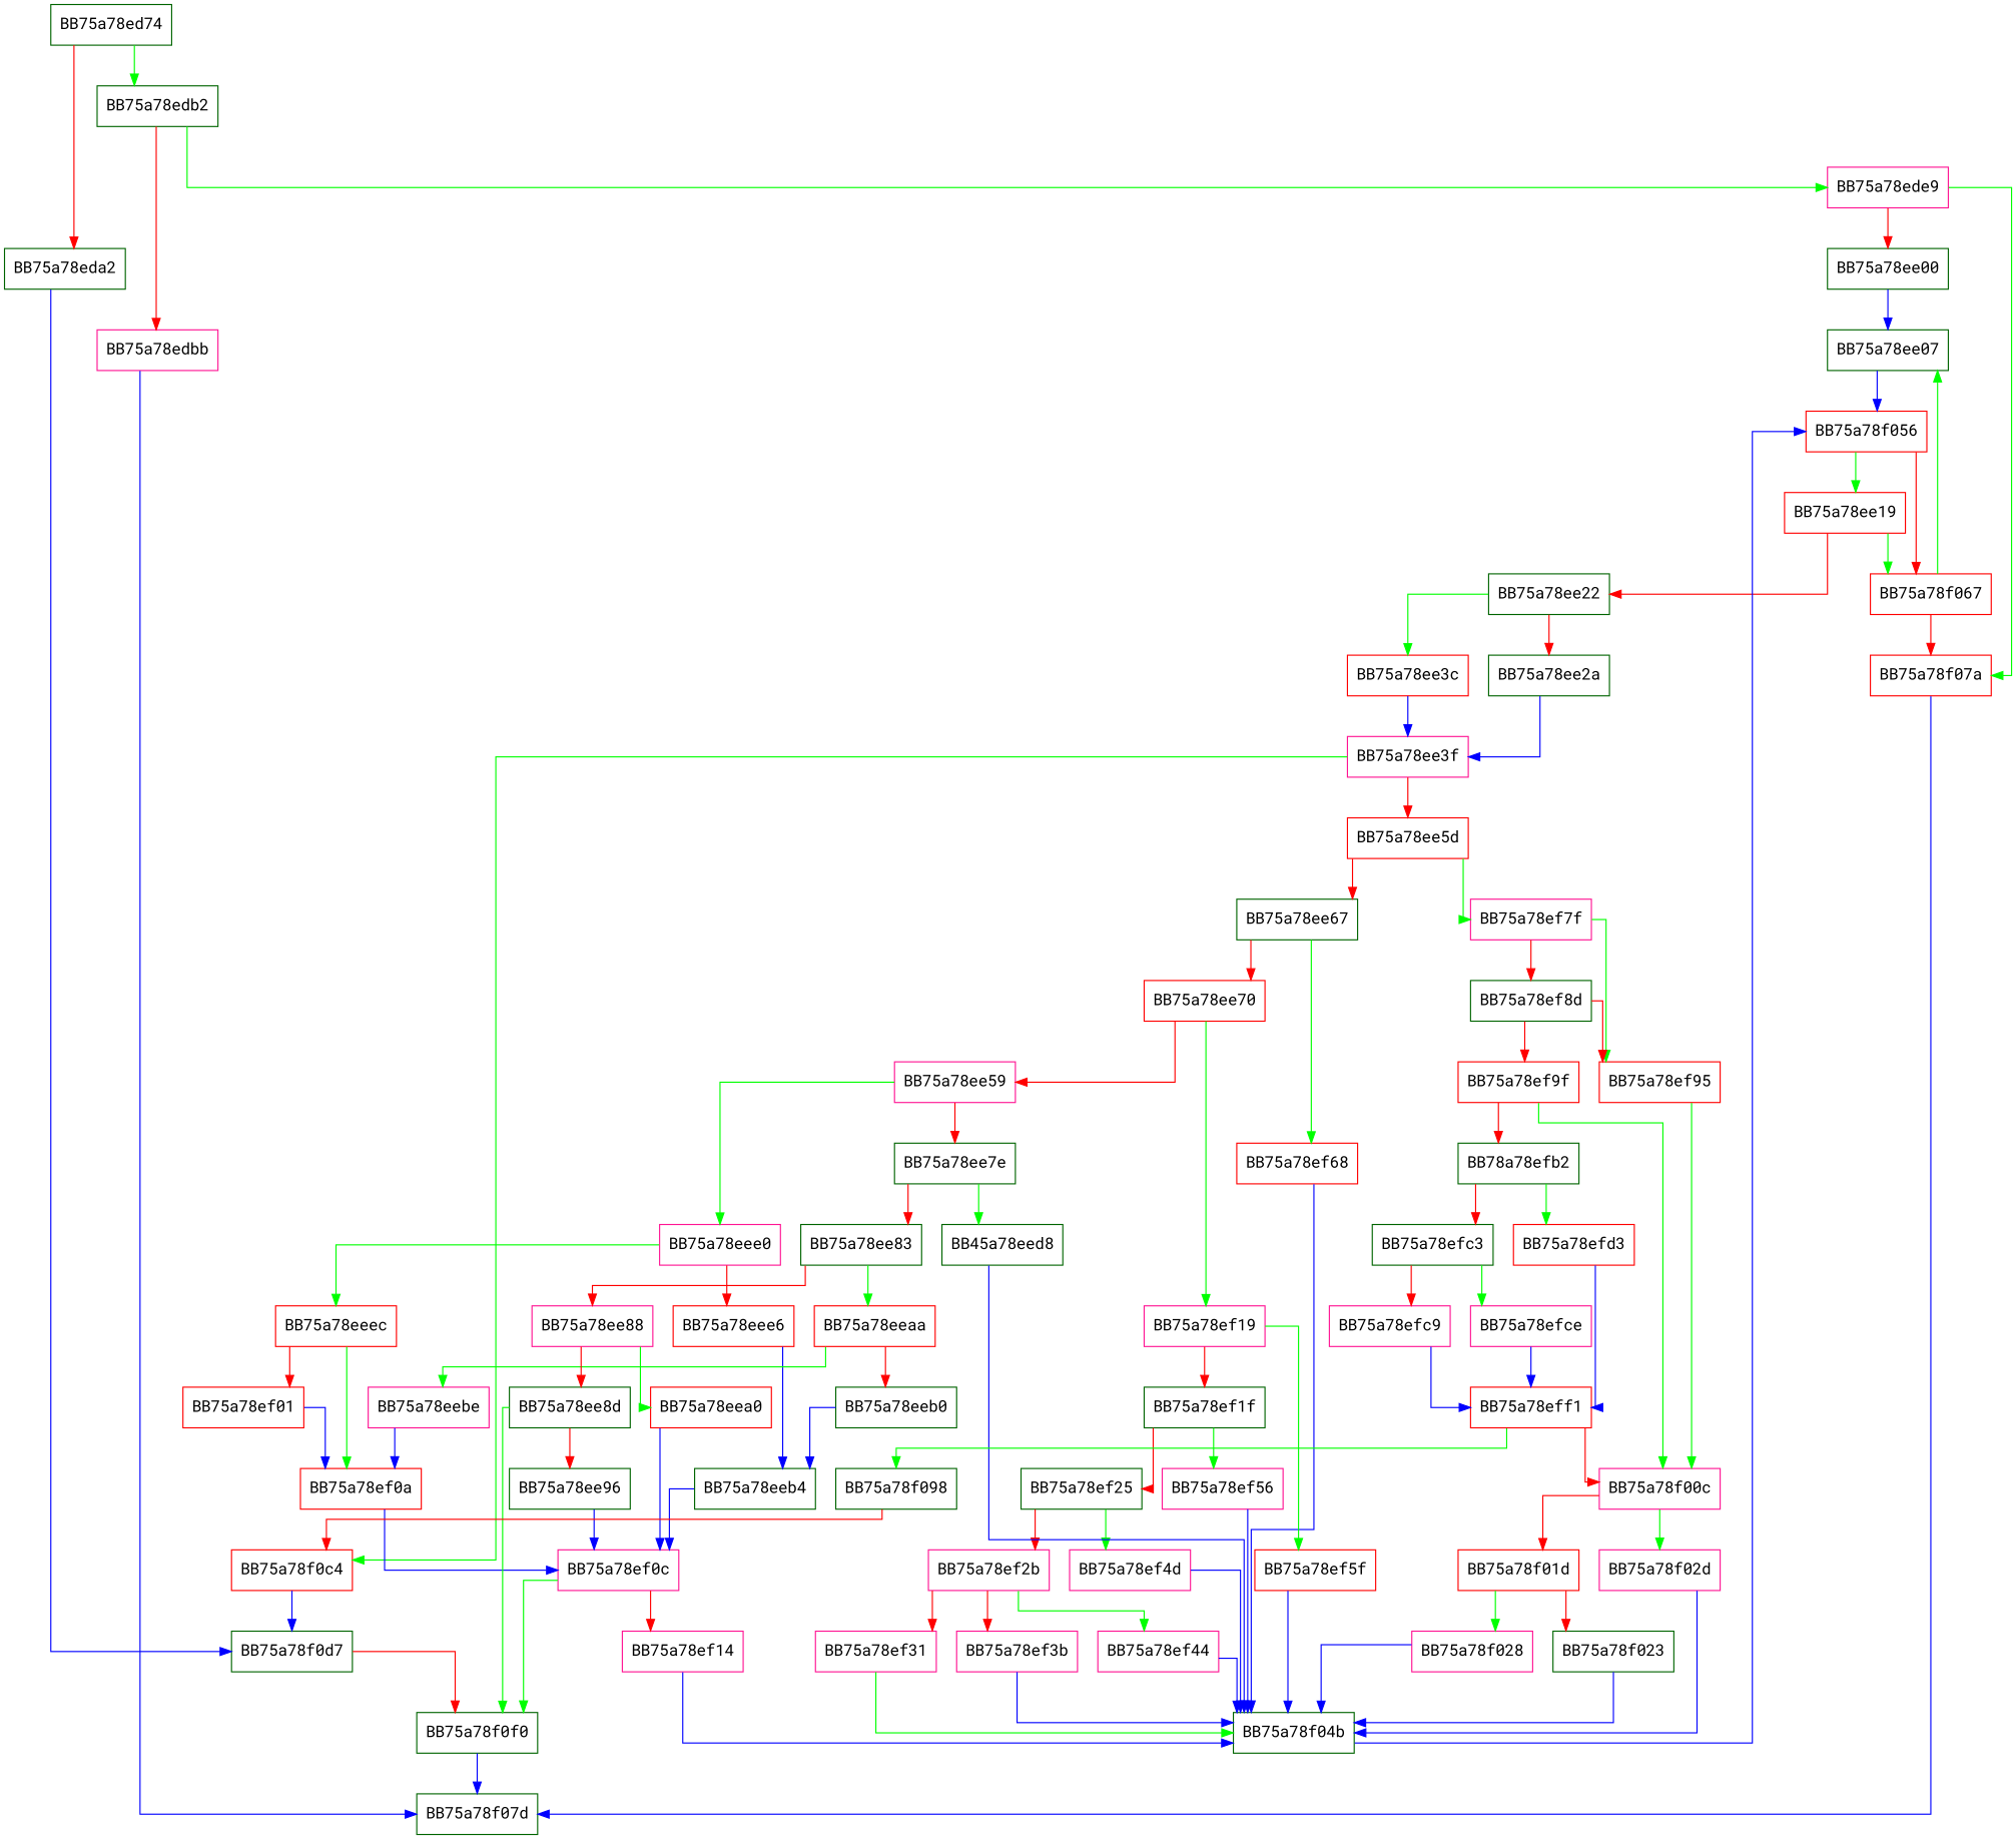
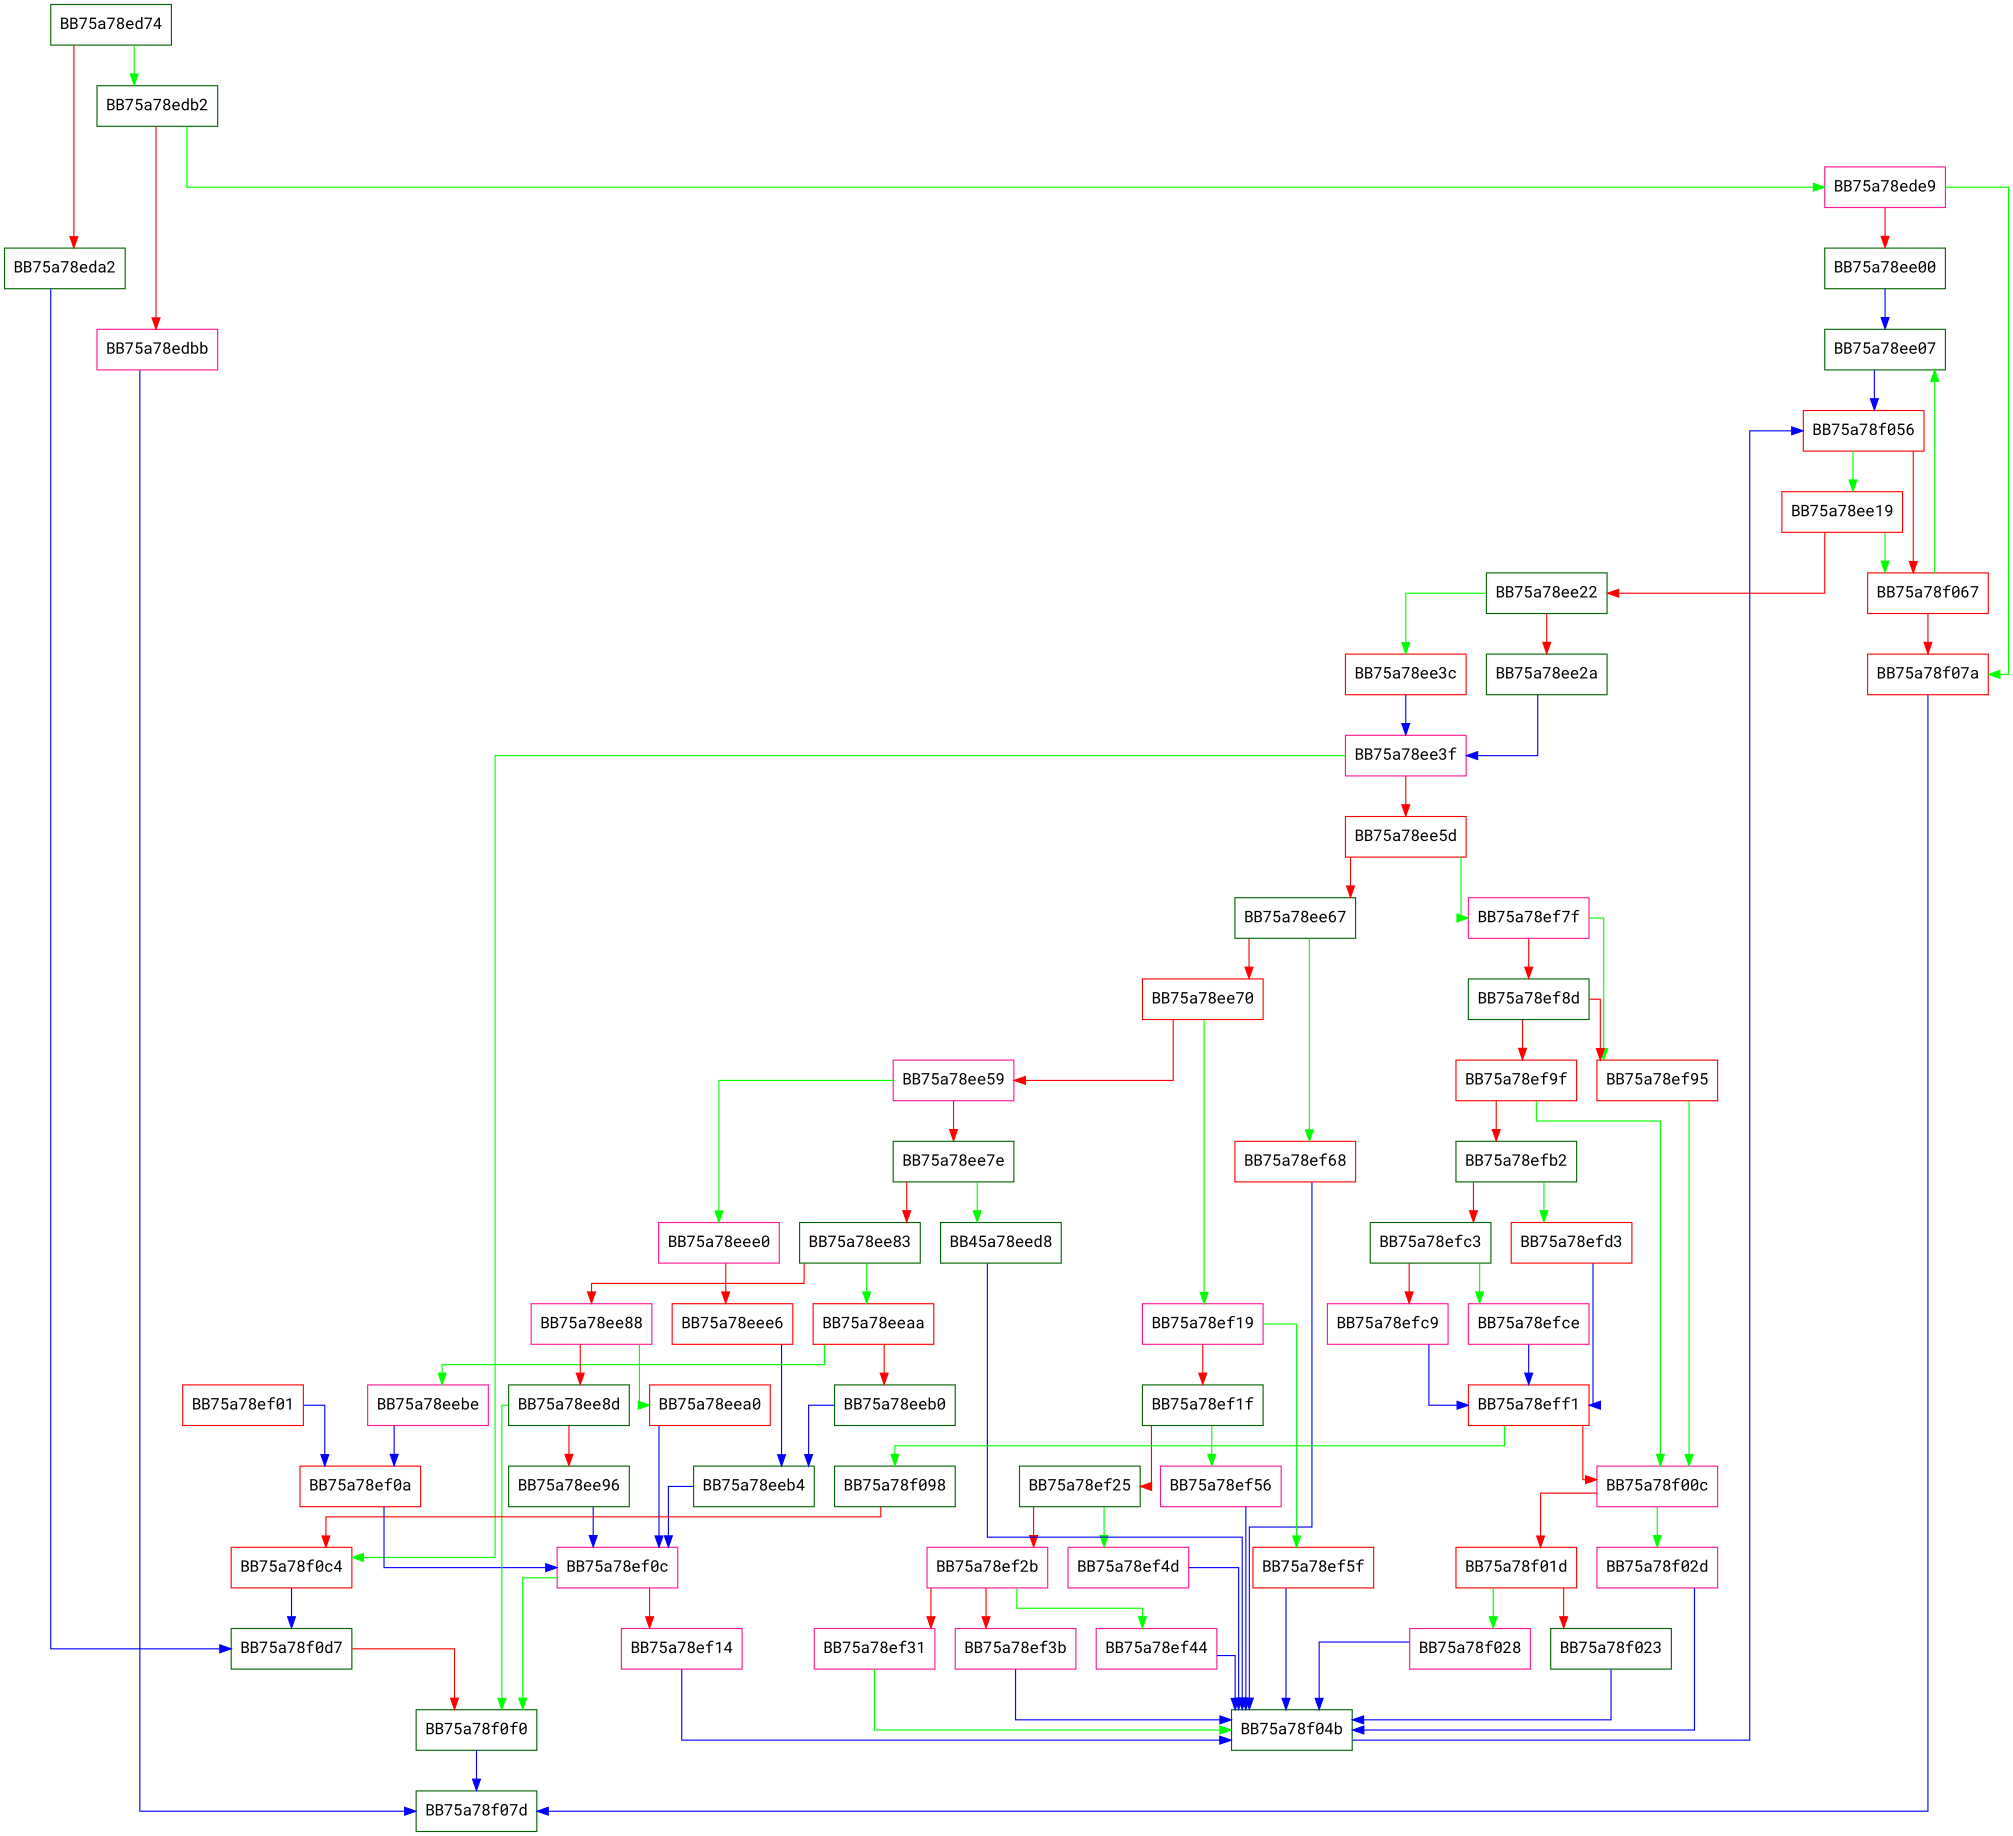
  digraph {
    fontname="Roboto Mono"
    splines=ortho
    node [color=darkgreen fontname="Roboto Mono" shape=box]
    edge [color=red fontname="Roboto Mono"]
    BB75a78ed74
    BB75a78edb2
    BB75a78eda2
    BB75a78ede9 [color=deeppink]
    BB75a78edbb [color=deeppink]
    BB75a78f0d7
    BB75a78f07a [color=red]
    BB75a78ee00
    BB75a78f07d
    BB75a78f0f0
    BB75a78ee07
    BB75a78f056 [color=red]
    BB75a78ee19 [color=red]
    BB75a78f067 [color=red]
    BB75a78ee22
    BB75a78ee3c [color=red]
    BB75a78ee2a
    BB75a78ee3f [color=deeppink]
    BB75a78f0c4 [color=red]
    BB75a78ee5d [color=red]
    BB75a78ef7f [color=deeppink]
    BB75a78ee67
    BB75a78ef95 [color=red]
    BB75a78ef8d
    BB75a78ef68 [color=red]
    BB75a78ee70 [color=red]
    BB75a78f00c [color=deeppink]
    BB75a78ef9f [color=red]
    BB75a78f04b
    BB75a78ef19 [color=deeppink]
    n31 [color=deeppink label=BB75a78ee59]
    BB75a78ef5f [color=red]
    BB75a78ef1f
    BB75a78eee0 [color=deeppink]
    BB75a78ee7e
    BB75a78ef56 [color=deeppink]
    BB75a78ef25
-   BB75a78eeec [color=red]
    BB75a78eee6 [color=red]
    n40 [label=BB45a78eed8]
    BB75a78ee83
    BB75a78ef0a [color=red]
    BB75a78ef01 [color=red]
    BB75a78eeb4
    BB75a78eeaa [color=red]
    BB75a78ee88 [color=deeppink]
    BB75a78eebe [color=deeppink]
    BB75a78eeb0
    BB75a78eea0 [color=red]
    BB75a78ee8d
    BB75a78ef0c [color=deeppink]
    BB75a78ee96
    BB75a78ef14 [color=deeppink]
    BB75a78ef4d [color=deeppink]
    BB75a78ef2b [color=deeppink]
    BB75a78ef44 [color=deeppink]
    BB75a78ef31 [color=deeppink]
    BB75a78ef3b [color=deeppink]
    BB75a78f02d [color=deeppink]
    BB75a78f01d [color=red]
-   BB75a78efb2 [label=BB78a78efb2]
+   BB75a78efb2
    BB75a78f028 [color=deeppink]
    BB75a78f023
    BB75a78efd3 [color=red]
    BB75a78efc3
    BB75a78eff1 [color=red]
    BB75a78efce [color=deeppink]
    BB75a78efc9 [color=deeppink]
    BB75a78f098
    BB75a78ed74 -> BB75a78edb2 [color=green]
    BB75a78ed74 -> BB75a78eda2
    BB75a78edb2 -> BB75a78ede9 [color=green]
    BB75a78edb2 -> BB75a78edbb
    BB75a78eda2 -> BB75a78f0d7 [color=blue]
    BB75a78ede9 -> BB75a78f07a [color=green]
    BB75a78ede9 -> BB75a78ee00
    BB75a78edbb -> BB75a78f07d [color=blue]
    BB75a78f0d7 -> BB75a78f0f0
    BB75a78f07a -> BB75a78f07d [color=blue]
    BB75a78ee00 -> BB75a78ee07 [color=blue]
    BB75a78f0f0 -> BB75a78f07d [color=blue]
    BB75a78ee07 -> BB75a78f056 [color=blue]
    BB75a78f056 -> BB75a78ee19 [color=green]
    BB75a78f056 -> BB75a78f067
    BB75a78ee19 -> BB75a78f067 [color=green]
    BB75a78ee19 -> BB75a78ee22
    BB75a78f067 -> BB75a78f07a
    BB75a78f067 -> BB75a78ee07 [color=green]
    BB75a78ee22 -> BB75a78ee3c [color=green]
    BB75a78ee22 -> BB75a78ee2a
    BB75a78ee3c -> BB75a78ee3f [color=blue]
    BB75a78ee2a -> BB75a78ee3f [color=blue]
    BB75a78ee3f -> BB75a78f0c4 [color=green]
    BB75a78ee3f -> BB75a78ee5d
    BB75a78f0c4 -> BB75a78f0d7 [color=blue]
    BB75a78ee5d -> BB75a78ef7f [color=green]
    BB75a78ee5d -> BB75a78ee67
    BB75a78ef7f -> BB75a78ef95 [color=green]
    BB75a78ef7f -> BB75a78ef8d
    BB75a78ee67 -> BB75a78ef68 [color=green]
    BB75a78ee67 -> BB75a78ee70
    BB75a78ef95 -> BB75a78f00c [color=green]
    BB75a78ef8d -> BB75a78ef95
    BB75a78ef8d -> BB75a78ef9f
    BB75a78ef68 -> BB75a78f04b [color=blue]
    BB75a78ee70 -> BB75a78ef19 [color=green]
    BB75a78ee70 -> n31
    BB75a78f00c -> BB75a78f02d [color=green]
    BB75a78f00c -> BB75a78f01d
    BB75a78ef9f -> BB75a78f00c [color=green]
    BB75a78ef9f -> BB75a78efb2
    BB75a78f04b -> BB75a78f056 [color=blue]
    BB75a78ef19 -> BB75a78ef5f [color=green]
    BB75a78ef19 -> BB75a78ef1f
    n31 -> BB75a78eee0 [color=green]
    n31 -> BB75a78ee7e
    BB75a78ef5f -> BB75a78f04b [color=blue]
    BB75a78ef1f -> BB75a78ef56 [color=green]
    BB75a78ef1f -> BB75a78ef25
-   BB75a78eee0 -> BB75a78eeec [color=green]
    BB75a78eee0 -> BB75a78eee6
    BB75a78ee7e -> n40 [color=green]
    BB75a78ee7e -> BB75a78ee83
    BB75a78ef56 -> BB75a78f04b [color=blue]
    BB75a78ef25 -> BB75a78ef4d [color=green]
    BB75a78ef25 -> BB75a78ef2b
-   BB75a78eeec -> BB75a78ef0a [color=green]
-   BB75a78eeec -> BB75a78ef01
    BB75a78eee6 -> BB75a78eeb4 [color=blue]
    n40 -> BB75a78f04b [color=blue]
    BB75a78ee83 -> BB75a78eeaa [color=green]
    BB75a78ee83 -> BB75a78ee88
    BB75a78ef0a -> BB75a78ef0c [color=blue]
    BB75a78ef01 -> BB75a78ef0a [color=blue]
    BB75a78eeb4 -> BB75a78ef0c [color=blue]
    BB75a78eeaa -> BB75a78eebe [color=green]
    BB75a78eeaa -> BB75a78eeb0
    BB75a78ee88 -> BB75a78eea0 [color=green]
    BB75a78ee88 -> BB75a78ee8d
    BB75a78eebe -> BB75a78ef0a [color=blue]
    BB75a78eeb0 -> BB75a78eeb4 [color=blue]
    BB75a78eea0 -> BB75a78ef0c [color=blue]
    BB75a78ee8d -> BB75a78f0f0 [color=green]
    BB75a78ee8d -> BB75a78ee96
    BB75a78ef0c -> BB75a78f0f0 [color=green]
    BB75a78ef0c -> BB75a78ef14
    BB75a78ee96 -> BB75a78ef0c [color=blue]
    BB75a78ef14 -> BB75a78f04b [color=blue]
    BB75a78ef4d -> BB75a78f04b [color=blue]
    BB75a78ef2b -> BB75a78ef44 [color=green]
    BB75a78ef2b -> BB75a78ef31
    BB75a78ef2b -> BB75a78ef3b
    BB75a78ef44 -> BB75a78f04b [color=blue]
    BB75a78ef31 -> BB75a78f04b [color=green]
    BB75a78ef3b -> BB75a78f04b [color=blue]
    BB75a78f02d -> BB75a78f04b [color=blue]
    BB75a78f01d -> BB75a78f028 [color=green]
    BB75a78f01d -> BB75a78f023
    BB75a78efb2 -> BB75a78efd3 [color=green]
    BB75a78efb2 -> BB75a78efc3
    BB75a78f028 -> BB75a78f04b [color=blue]
    BB75a78f023 -> BB75a78f04b [color=blue]
    BB75a78efd3 -> BB75a78eff1 [color=blue]
    BB75a78efc3 -> BB75a78efce [color=green]
    BB75a78efc3 -> BB75a78efc9
    BB75a78eff1 -> BB75a78f00c
    BB75a78eff1 -> BB75a78f098 [color=green]
    BB75a78efce -> BB75a78eff1 [color=blue]
    BB75a78efc9 -> BB75a78eff1 [color=blue]
    BB75a78f098 -> BB75a78f0c4
  }
